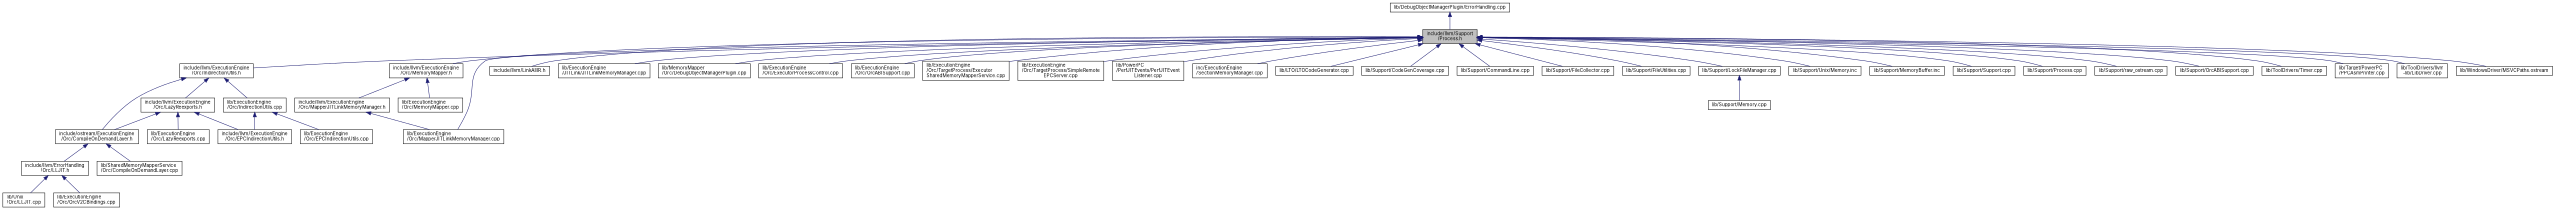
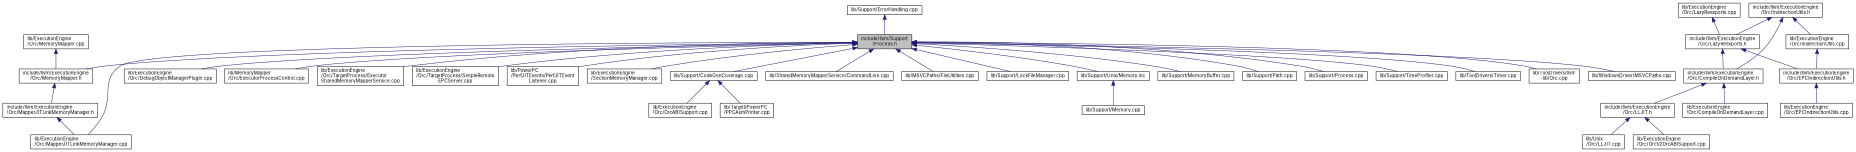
  digraph {
    fontname=Inter
    node [color=black fontname=Inter fontsize=10 shape=record]
    edge [color=midnightblue dir=back fontname=Inter fontsize=10 labelfontname=Helvetica labelfontsize=10 style=solid]
    n1 [fillcolor=grey75 fontcolor=black height=0.2 label="include/llvm/Support\l/Process.h" style=filled width=0.4]
    n2 [height=0.2 label="include/llvm/ExecutionEngine\l/Orc/IndirectionUtils.h" width=0.4]
    n3 [height=0.2 label="include/llvm/ExecutionEngine\l/Orc/MemoryMapper.h" width=0.4]
    n4 [height=0.2 label="lib/ExecutionEngine\l/Orc/MapperJITLinkMemoryManager.cpp" width=0.4]
-   n5 [height=0.2 label="include/llvm/LinkAllIR.h" width=0.4]
-   n6 [height=0.2 label="lib/ExecutionEngine\l/JITLink/JITLinkMemoryManager.cpp" width=0.4]
-   n7 [height=0.2 label="lib/MemoryMapper\l/Orc/DebugObjectManagerPlugin.cpp" width=0.4]
-   n8 [height=0.2 label="lib/ExecutionEngine\l/Orc/ExecutorProcessControl.cpp" width=0.4]
+   n7 [height=0.2 label="lib/ExecutionEngine\l/Orc/DebugObjectManagerPlugin.cpp" width=0.4]
+   n8 [height=0.2 label="lib/MemoryMapper\l/Orc/ExecutorProcessControl.cpp" width=0.4]
    n9 [height=0.2 label="lib/ExecutionEngine\l/Orc/OrcABISupport.cpp" width=0.4]
    n10 [height=0.2 label="lib/ExecutionEngine\l/Orc/TargetProcess/Executor\lSharedMemoryMapperService.cpp" width=0.4]
    n11 [height=0.2 label="lib/ExecutionEngine\l/Orc/TargetProcess/SimpleRemote\lEPCServer.cpp" width=0.4]
    n12 [height=0.2 label="lib/PowerPC\l/PerfJITEvents/PerfJITEvent\lListener.cpp" width=0.4]
-   n13 [height=0.2 label="inc/ExecutionEngine\l/SectionMemoryManager.cpp" width=0.4]
-   n14 [height=0.2 label="lib/LTO/LTOCodeGenerator.cpp" width=0.4]
+   n13 [height=0.2 label="lib/ExecutionEngine\l/SectionMemoryManager.cpp" width=0.4]
    n15 [height=0.2 label="lib/Support/CodeGenCoverage.cpp" width=0.4]
-   n16 [height=0.2 label="lib/Support/CommandLine.cpp" width=0.4]
-   n17 [height=0.2 label="lib/Support/FileCollector.cpp" width=0.4]
-   n18 [height=0.2 label="lib/Support/FileUtilities.cpp" width=0.4]
+   n16 [height=0.2 label="lib/SharedMemoryMapperService/CommandLine.cpp" width=0.4]
+   n18 [height=0.2 label="lib/MSVCPaths/FileUtilities.cpp" width=0.4]
    n19 [height=0.2 label="lib/Support/LockFileManager.cpp" width=0.4]
    n20 [height=0.2 label="lib/Support/Unix/Memory.inc" width=0.4]
-   n21 [height=0.2 label="lib/Support/MemoryBuffer.inc" width=0.4]
-   n22 [height=0.2 label="lib/Support/Support.cpp" width=0.4]
+   n21 [height=0.2 label="lib/Support/MemoryBuffer.cpp" width=0.4]
+   n22 [height=0.2 label="lib/Support/Path.cpp" width=0.4]
    n23 [height=0.2 label="lib/Support/Process.cpp" width=0.4]
-   n24 [height=0.2 label="lib/Support/raw_ostream.cpp" width=0.4]
-   n25 [height=0.2 label="lib/Support/OrcABISupport.cpp" width=0.4]
+   n25 [height=0.2 label="lib/Support/TimeProfiler.cpp" width=0.4]
    n26 [height=0.2 label="lib/ToolDrivers/Timer.cpp" width=0.4]
    n27 [height=0.2 label="lib/Target/PowerPC\l/PPCAsmPrinter.cpp" width=0.4]
-   n28 [height=0.2 label="lib/ToolDrivers/llvm\l-lib/LibDriver.cpp" width=0.4]
-   n29 [height=0.2 label="lib/WindowsDriver/MSVCPaths.ostream" width=0.4]
-   n30 [height=0.2 label="include/ostream/ExecutionEngine\l/Orc/CompileOnDemandLayer.h" width=0.4]
+   n28 [height=0.2 label="lib/ToolDrivers/llvm\l-lib/Orc.cpp" width=0.4]
+   n29 [height=0.2 label="lib/WindowsDriver/MSVCPaths.cpp" width=0.4]
+   n30 [height=0.2 label="include/llvm/ExecutionEngine\l/Orc/CompileOnDemandLayer.h" width=0.4]
    n31 [height=0.2 label="include/llvm/ExecutionEngine\l/Orc/LazyReexports.h" width=0.4]
    n32 [height=0.2 label="lib/ExecutionEngine\l/Orc/IndirectionUtils.cpp" width=0.4]
    n33 [height=0.2 label="include/llvm/ExecutionEngine\l/Orc/MapperJITLinkMemoryManager.h" width=0.4]
    n34 [height=0.2 label="lib/ExecutionEngine\l/Orc/MemoryMapper.cpp" width=0.4]
-   n35 [height=0.2 label="lib/DebugObjectManagerPlugin/ErrorHandling.cpp" width=0.4]
+   n35 [height=0.2 label="lib/Support/ErrorHandling.cpp" width=0.4]
    n36 [height=0.2 label="lib/Support/Memory.cpp" width=0.4]
-   n37 [height=0.2 label="include/llvm/ErrorHandling\l/Orc/LLJIT.h" width=0.4]
-   n38 [height=0.2 label="lib/SharedMemoryMapperService\l/Orc/CompileOnDemandLayer.cpp" width=0.4]
+   n37 [height=0.2 label="include/llvm/ExecutionEngine\l/Orc/LLJIT.h" width=0.4]
+   n38 [height=0.2 label="lib/ExecutionEngine\l/Orc/CompileOnDemandLayer.cpp" width=0.4]
    n39 [height=0.2 label="include/llvm/ExecutionEngine\l/Orc/EPCIndirectionUtils.h" width=0.4]
    n40 [height=0.2 label="lib/ExecutionEngine\l/Orc/EPCIndirectionUtils.cpp" width=0.4]
    n41 [height=0.2 label="lib/ExecutionEngine\l/Orc/LazyReexports.cpp" width=0.4]
    n42 [height=0.2 label="lib/Unix\l/Orc/LLJIT.cpp" width=0.4]
-   n43 [height=0.2 label="lib/ExecutionEngine\l/Orc/OrcV2CBindings.cpp" width=0.4]
-   n1 -> n2
+   n43 [height=0.2 label="lib/ExecutionEngine\l/Orc/OrcV2OrcABISupport.cpp" width=0.4]
    n1 -> n3
    n1 -> n4
-   n1 -> n5
-   n1 -> n6
    n1 -> n7
    n1 -> n8
-   n1 -> n9
+   n15 -> n9
    n1 -> n10
    n1 -> n11
    n1 -> n12
    n1 -> n13
-   n1 -> n14
    n1 -> n15
    n1 -> n16
-   n1 -> n17
    n1 -> n18
    n1 -> n19
    n1 -> n20
    n1 -> n21
    n1 -> n22
    n1 -> n23
-   n1 -> n24
    n1 -> n25
    n1 -> n26
-   n1 -> n27
+   n15 -> n27
    n1 -> n28
    n1 -> n29
    n2 -> n30
    n2 -> n31
    n2 -> n32
    n3 -> n33
-   n3 -> n34
-   n19 -> n36
+   n34 -> n3
+   n20 -> n36
    n30 -> n37
    n30 -> n38
    n31 -> n30
    n31 -> n39
-   n31 -> n41
+   n41 -> n31
    n32 -> n39
    n33 -> n4
    n35 -> n1
    n37 -> n42
    n37 -> n43
-   n32 -> n40
+   n39 -> n40
  }
